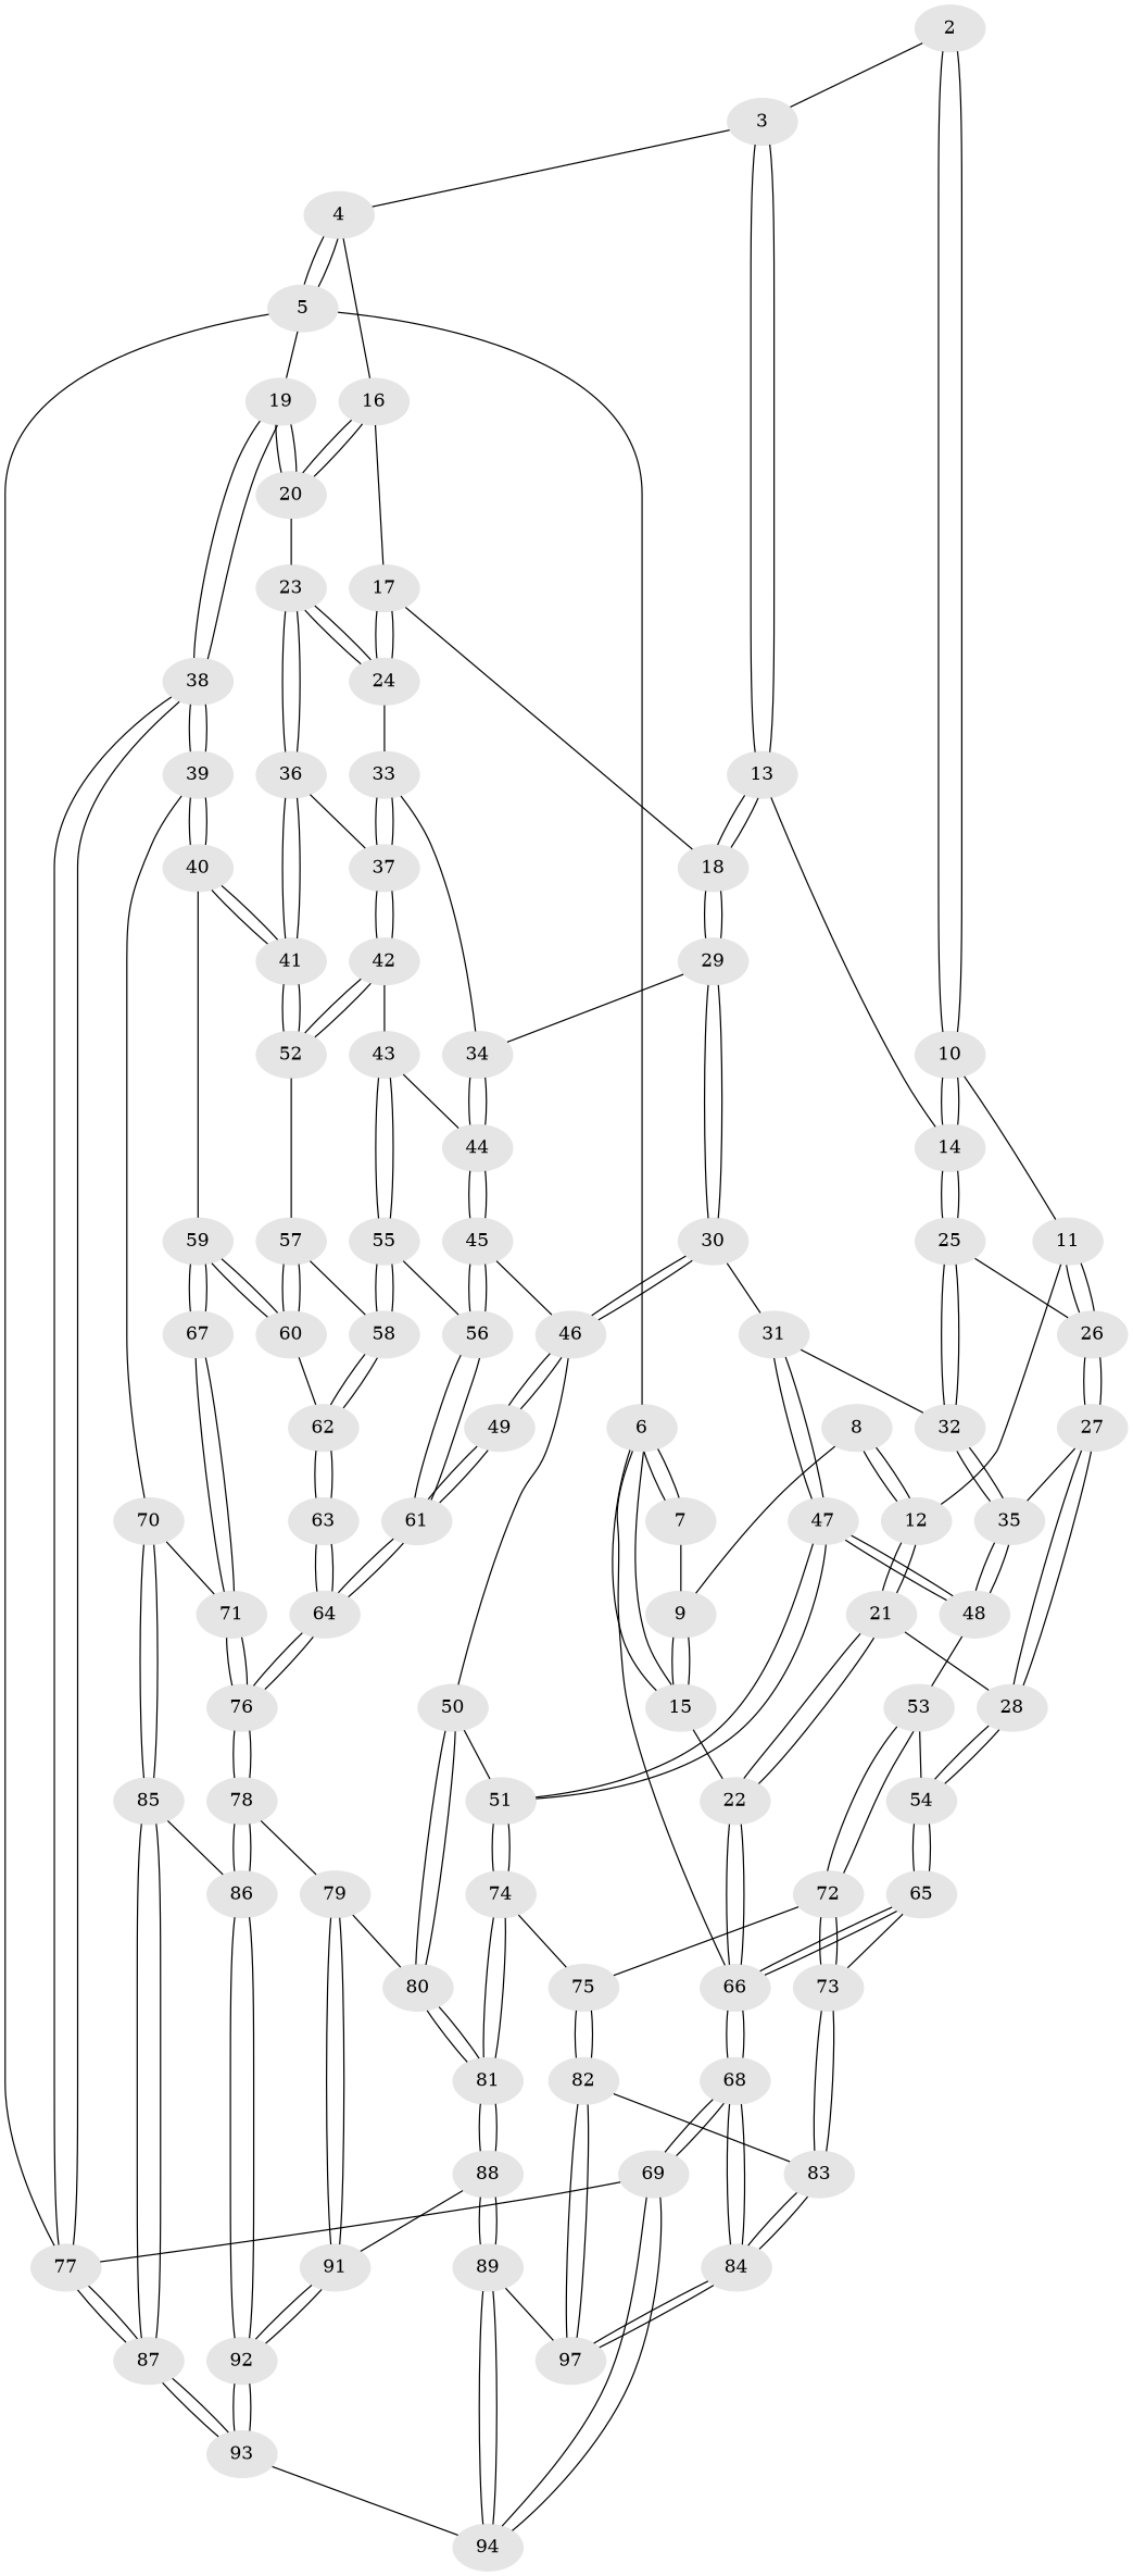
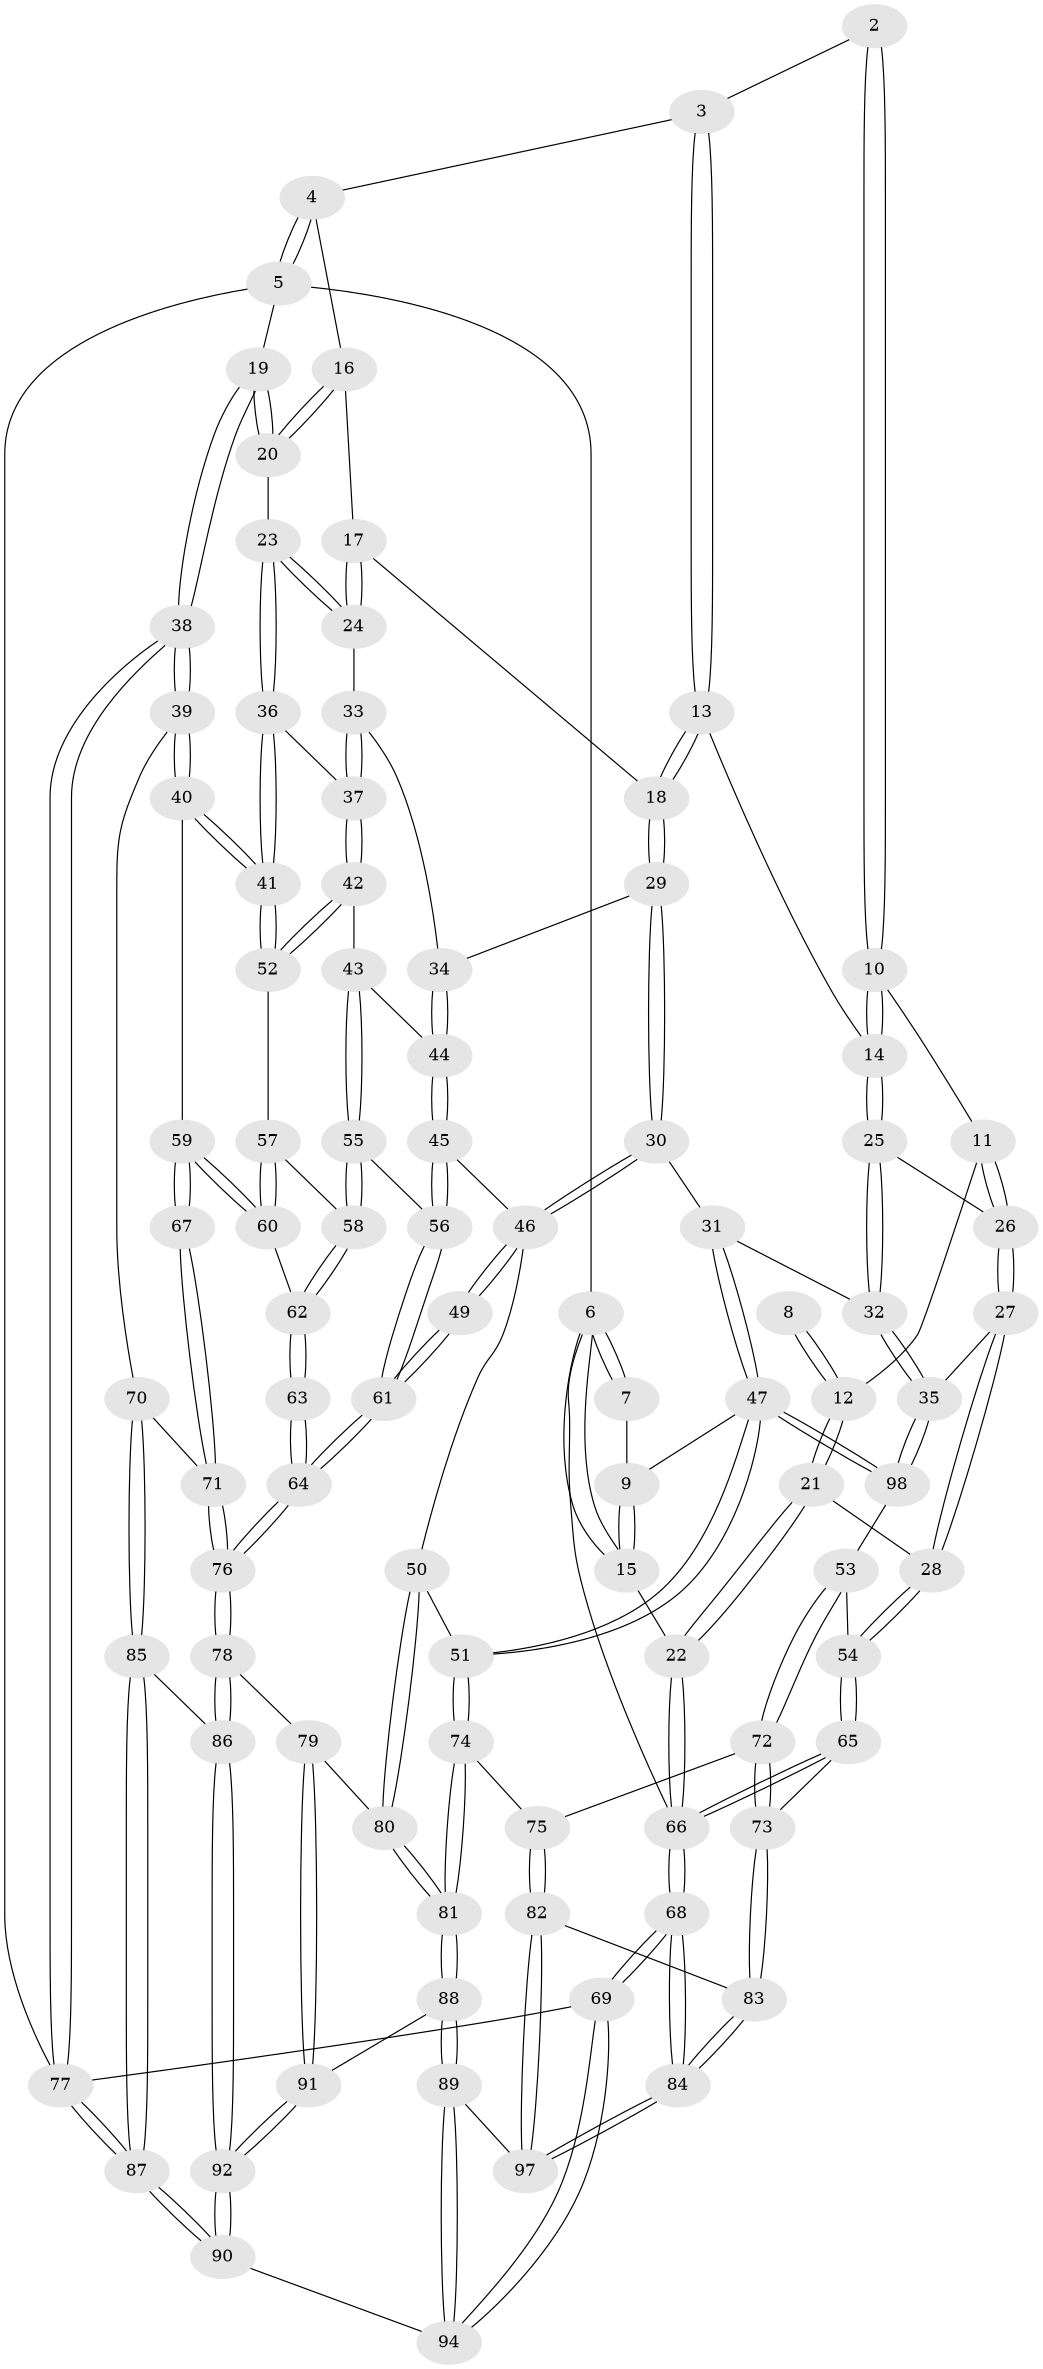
  graph {
    node [color=gray90 style=filled]
    2
    3
    10
    8
    9
    12
    4
    13
    11
    14
    5
    16
    18
    6
    19
    77
    17
    20
    7
    15
    66
    38
    87
    22
    69
    94
    21
    26
    25
    27
    28
    29
    32
    24
    23
    33
    30
    34
    39
    36
    54
    68
    37
    41
    35
-   48
+   48 [label=98]
    65
    31
    46
    44
    47
    49
    50
    51
    42
    45
    53
    52
    43
    40
    70
    59
    71
    85
    60
    67
    57
    55
    56
    58
    61
    74
    72
    80
    64
    81
    75
    73
    62
    63
    76
    78
    83
    84
    n85 [label=97]
    86
    82
    88
    79
-   93
+   93 [label=90]
    91
    92
    89
    2 -- 3
    2 -- 10
    2 -- 10
    3 -- 4
    3 -- 13
    3 -- 13
    10 -- 11
    10 -- 14
    10 -- 14
-   8 -- 9
+   47 -- 9
    8 -- 12
    8 -- 12
    9 -- 15
    9 -- 15
    12 -- 21
    12 -- 21
    4 -- 5
    4 -- 5
    4 -- 16
    13 -- 14
    13 -- 18
    13 -- 18
    11 -- 12
    11 -- 26
    11 -- 26
    14 -- 25
    14 -- 25
    5 -- 6
    5 -- 19
    5 -- 77
    16 -- 17
    16 -- 20
    16 -- 20
    18 -- 29
    18 -- 29
    6 -- 7
    6 -- 7
    6 -- 15
    6 -- 15
    6 -- 66
    19 -- 20
    19 -- 20
    19 -- 38
    19 -- 38
    77 -- 87
    77 -- 87
    17 -- 18
    17 -- 24
    17 -- 24
    20 -- 23
    7 -- 9
    15 -- 22
    66 -- 68
    66 -- 68
    38 -- 77
    38 -- 77
    38 -- 39
    38 -- 39
    87 -- 93
    87 -- 93
    22 -- 66
    22 -- 66
    69 -- 77
    69 -- 94
    69 -- 94
    21 -- 22
    21 -- 22
    21 -- 28
    26 -- 27
    26 -- 27
    25 -- 26
    25 -- 32
    25 -- 32
    27 -- 28
    27 -- 28
    27 -- 35
    28 -- 54
    28 -- 54
    29 -- 30
    29 -- 30
    29 -- 34
    32 -- 35
    32 -- 35
    24 -- 33
    23 -- 24
    23 -- 24
    23 -- 36
    23 -- 36
    33 -- 34
    33 -- 37
    33 -- 37
    30 -- 31
    30 -- 46
    30 -- 46
    34 -- 44
    34 -- 44
    39 -- 40
    39 -- 40
    39 -- 70
    36 -- 37
    36 -- 41
    36 -- 41
    54 -- 65
    54 -- 65
    68 -- 69
    68 -- 69
    68 -- 84
    68 -- 84
    37 -- 42
    37 -- 42
    41 -- 52
    41 -- 52
    35 -- 48
    35 -- 48
    48 -- 53
    65 -- 66
    65 -- 66
    65 -- 73
    31 -- 32
    31 -- 47
    31 -- 47
    46 -- 49
    46 -- 49
    46 -- 50
    44 -- 45
    44 -- 45
    47 -- 48
    47 -- 48
    47 -- 51
    47 -- 51
    49 -- 61
    49 -- 61
    50 -- 51
    50 -- 80
    50 -- 80
    51 -- 74
    51 -- 74
    42 -- 52
    42 -- 52
    42 -- 43
    45 -- 46
    45 -- 56
    45 -- 56
    53 -- 54
    53 -- 72
    53 -- 72
    52 -- 57
    43 -- 44
    43 -- 55
    43 -- 55
    40 -- 41
    40 -- 41
    40 -- 59
    70 -- 71
    70 -- 85
    70 -- 85
    59 -- 60
    59 -- 60
    59 -- 67
    59 -- 67
    71 -- 76
    71 -- 76
    85 -- 87
    85 -- 87
    85 -- 86
    60 -- 62
    67 -- 71
    67 -- 71
    57 -- 60
    57 -- 60
    57 -- 58
    55 -- 56
    55 -- 58
    55 -- 58
    56 -- 61
    56 -- 61
    58 -- 62
    58 -- 62
    61 -- 64
    61 -- 64
    74 -- 81
    74 -- 81
    74 -- 75
    72 -- 75
    72 -- 73
    72 -- 73
    80 -- 81
    80 -- 81
    64 -- 76
    64 -- 76
    81 -- 88
    81 -- 88
    75 -- 82
    75 -- 82
    73 -- 83
    73 -- 83
    62 -- 63
    62 -- 63
    63 -- 64
    63 -- 64
    76 -- 78
    76 -- 78
    78 -- 86
    78 -- 86
    78 -- 79
    83 -- 84
    83 -- 84
    84 -- n85
    84 -- n85
    86 -- 92
    86 -- 92
    82 -- 83
    82 -- n85
    82 -- n85
    88 -- 91
    88 -- 89
    88 -- 89
    79 -- 80
    79 -- 91
    79 -- 91
    93 -- 94
    91 -- 92
    91 -- 92
    92 -- 93
    92 -- 93
    89 -- 94
    89 -- 94
    89 -- n85
  }
